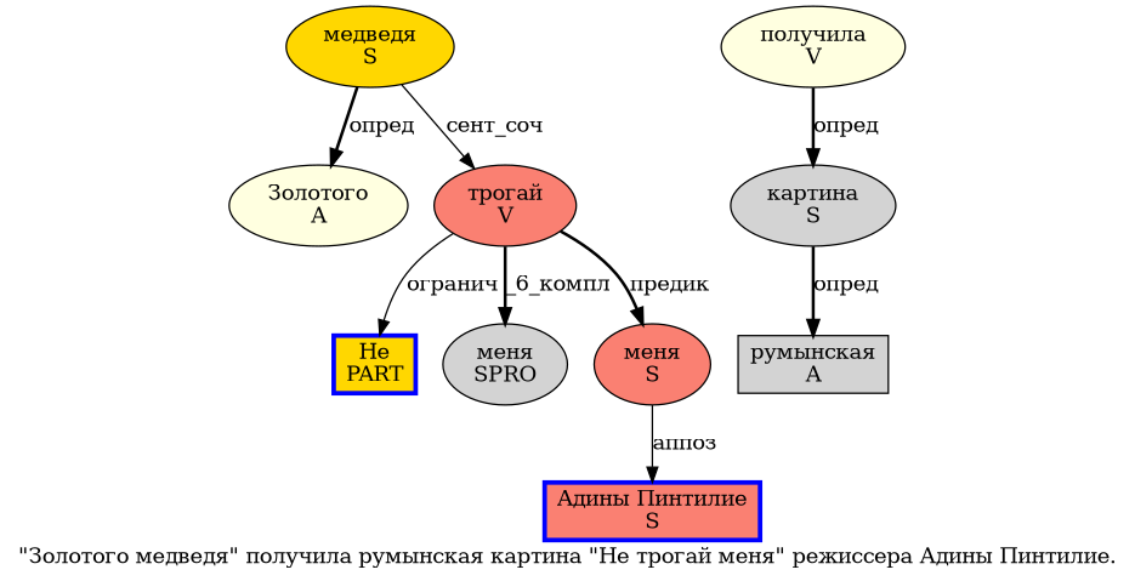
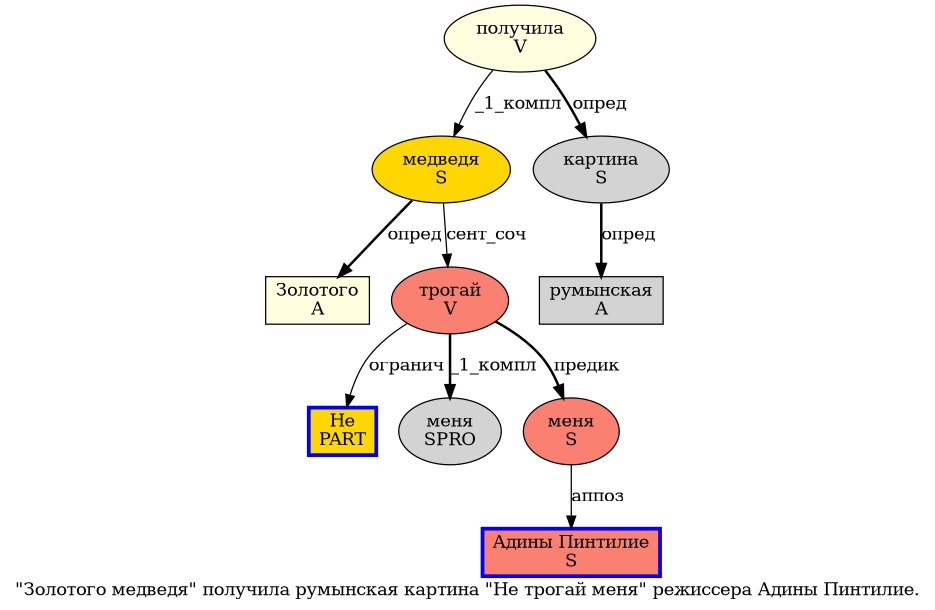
  digraph {
    label="\"Золотого медведя\" получила румынская картина \"Не трогай меня\" режиссера Адины Пинтилие."
    node [fillcolor=salmon penwidth=1 shape=ellipse style=filled]
    edge [style=bold]
-   n1 [fillcolor=lightyellow label="Золотого\nA"]
+   n1 [fillcolor=lightyellow label="Золотого\nA" shape=box]
    n2 [fillcolor=gold label="медведя\nS"]
    n3 [label="трогай\nV"]
    n4 [fillcolor=lightyellow label="получила\nV"]
    n5 [fillcolor=lightgrey label="картина\nS"]
    n6 [fillcolor=lightgrey label="румынская\nA" shape=box]
    n7 [color=blue fillcolor=gold label="Не\nPART" penwidth=3 shape=box]
    n8 [fillcolor=lightgrey label="меня\nSPRO"]
    n9 [label="меня\nS"]
    n10 [color=blue label="Адины Пинтилие\nS" penwidth=3 shape=box]
    n2 -> n1 [label="опред"]
    n2 -> n3 [label="сент_соч" style=solid]
    n3 -> n7 [label="огранич" style=solid]
-   n3 -> n8 [label="_6_компл"]
+   n3 -> n8 [label="_1_компл"]
    n3 -> n9 [label="предик"]
+   n4 -> n2 [label="_1_компл" style=solid]
    n4 -> n5 [label="опред"]
    n5 -> n6 [label="опред"]
    n9 -> n10 [label="аппоз" style=solid]
  }
